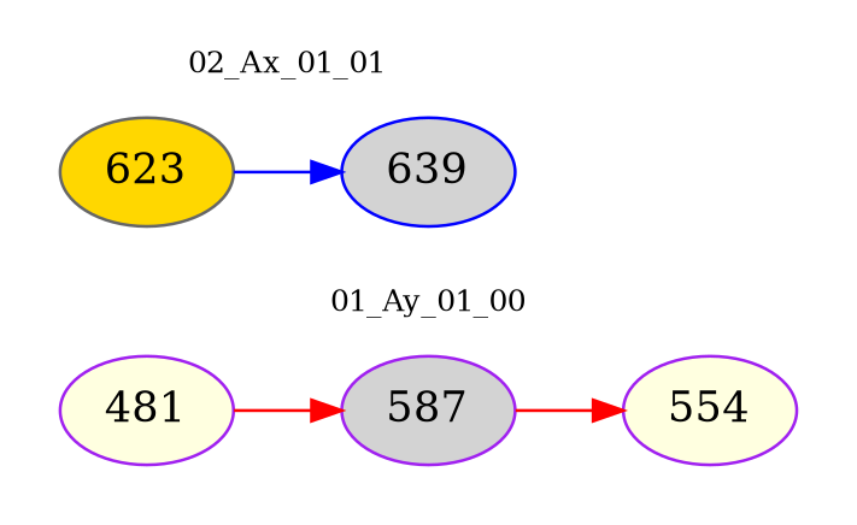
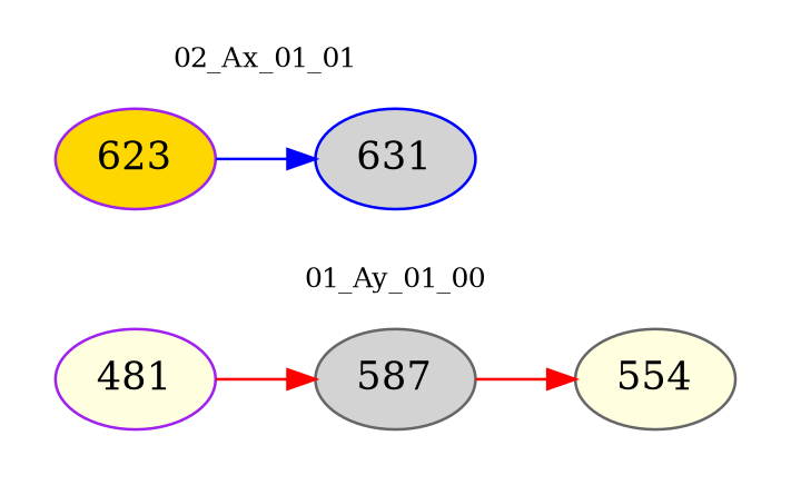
  digraph {
    rankdir=LR
    node [color=purple fillcolor=lightyellow style=filled]
    edge [color=red]
    n1 [label=481]
-   n2 [fillcolor=lightgrey label=587]
-   n3 [label=554]
-   n4 [color=gray40 fillcolor=gold label=623]
-   n5 [color=blue fillcolor=lightgrey label=639]
+   n2 [color=gray40 fillcolor=lightgrey label=587]
+   n3 [color=gray40 label=554]
+   n4 [fillcolor=gold label=623]
+   n5 [color=blue fillcolor=lightgrey label=631]
    subgraph cluster_1 {
      color=white
      fontsize=10
      label="01_Ay_01_00"
      n1
      n2
      n3
    }
    subgraph cluster_2 {
      color=white
      fontsize=10
      label="02_Ax_01_01"
      n4
      n5
    }
    n1 -> n2
    n2 -> n3
    n4 -> n5 [color=blue]
  }
